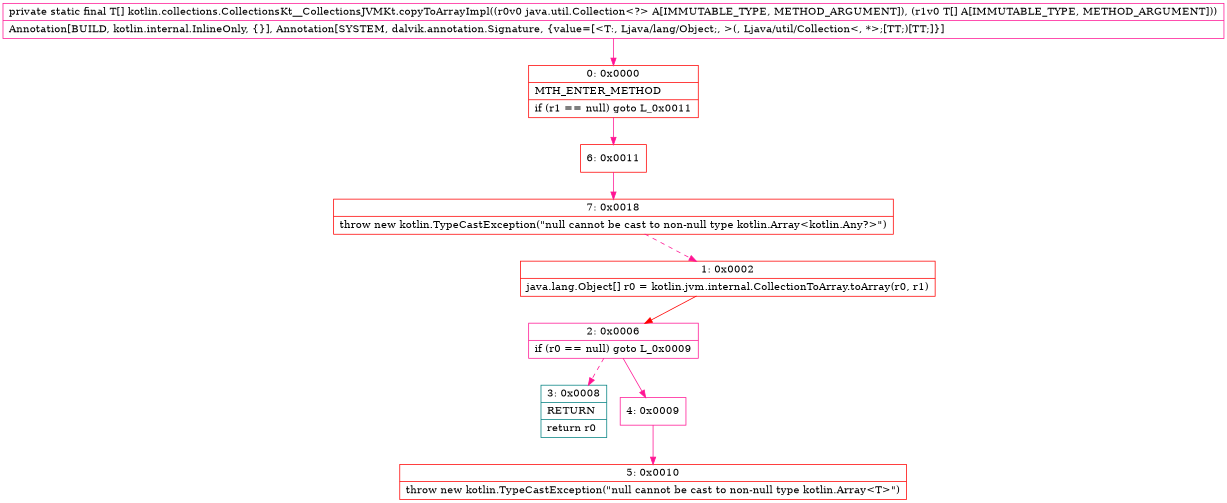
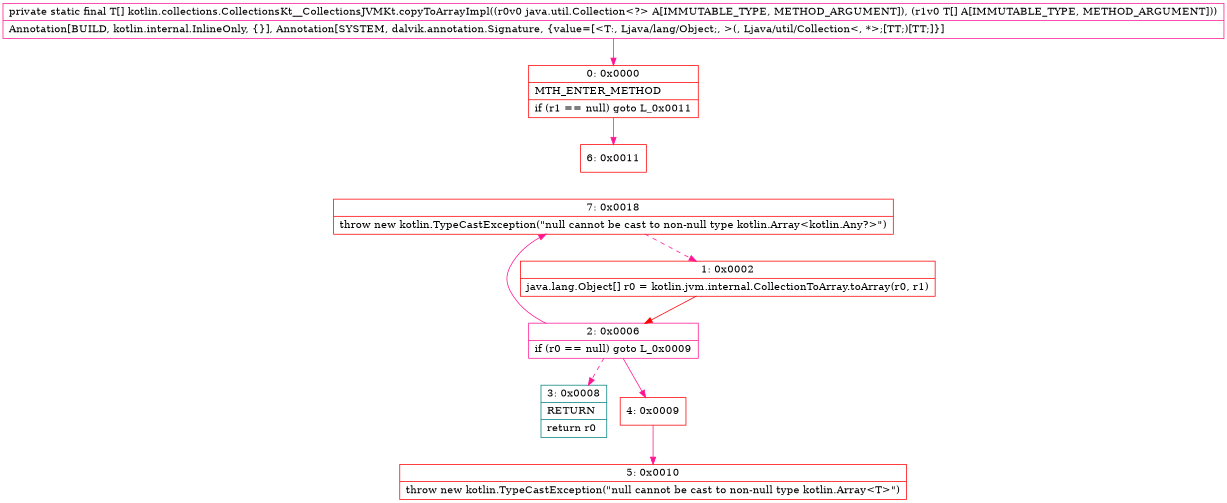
  digraph {
    node [color=red shape=record]
    edge [color=deeppink]
    n1 [label="{0\:\ 0x0000|MTH_ENTER_METHOD\l|if (r1 == null) goto L_0x0011\l}"]
    n2 [label="{6\:\ 0x0011}"]
    n3 [label="{1\:\ 0x0002|java.lang.Object[] r0 = kotlin.jvm.internal.CollectionToArray.toArray(r0, r1)\l}"]
    n4 [color=deeppink label="{2\:\ 0x0006|if (r0 == null) goto L_0x0009\l}"]
    n5 [label="{7\:\ 0x0018|throw new kotlin.TypeCastException(\"null cannot be cast to non\-null type kotlin.Array\<kotlin.Any?\>\")\l}"]
    n6 [color=teal label="{3\:\ 0x0008|RETURN\l|return r0\l}"]
-   n7 [color=deeppink label="{4\:\ 0x0009}"]
+   n7 [label="{4\:\ 0x0009}"]
    n8 [label="{5\:\ 0x0010|throw new kotlin.TypeCastException(\"null cannot be cast to non\-null type kotlin.Array\<T\>\")\l}"]
    n9 [color=deeppink label="{private static final T[] kotlin.collections.CollectionsKt__CollectionsJVMKt.copyToArrayImpl((r0v0 java.util.Collection\<?\> A[IMMUTABLE_TYPE, METHOD_ARGUMENT]), (r1v0 T[] A[IMMUTABLE_TYPE, METHOD_ARGUMENT]))  | Annotation[BUILD, kotlin.internal.InlineOnly, \{\}], Annotation[SYSTEM, dalvik.annotation.Signature, \{value=[\<T:, Ljava\/lang\/Object;, \>(, Ljava\/util\/Collection\<, *\>;[TT;)[TT;]\}]\l}"]
    n1 -> n2
-   n2 -> n5
+   n4 -> n5
    n3 -> n4 [color=red]
    n4 -> n6 [style=dashed]
    n4 -> n7
    n5 -> n3 [style=dashed]
    n7 -> n8
    n9 -> n1
  }
